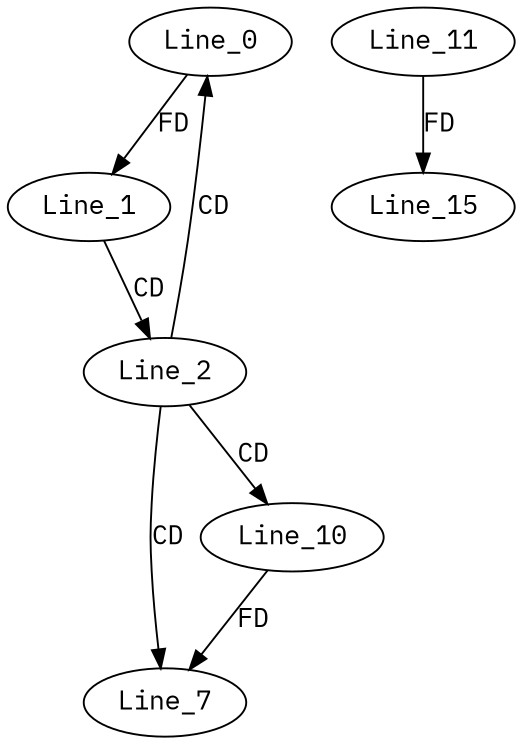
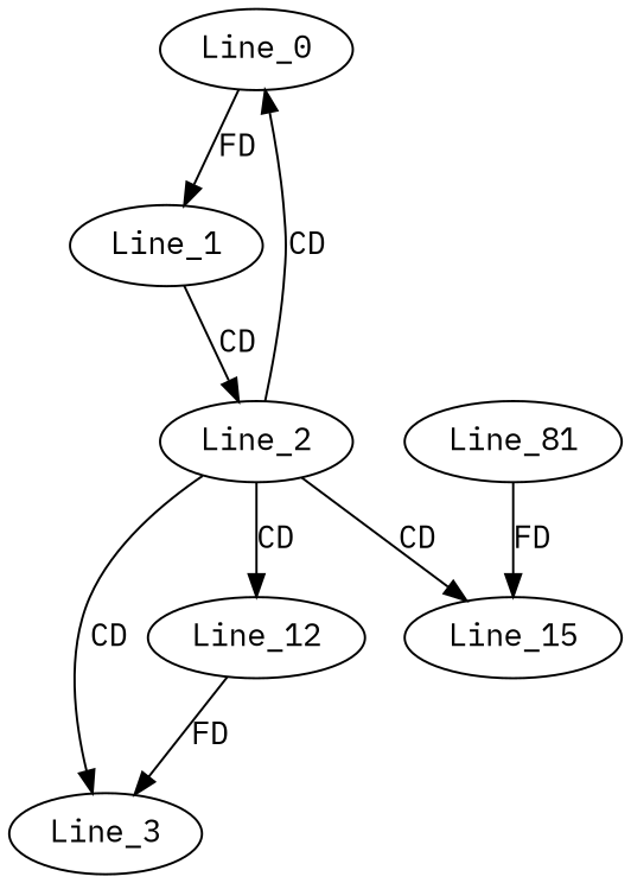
  digraph {
    fontname="IBM Plex Mono"
    node [fontname="IBM Plex Mono"]
    edge [fontname="IBM Plex Mono"]
    Line_0
    Line_1
    Line_2
-   Line_3 [label=Line_7]
-   Line_10
+   Line_3
+   Line_10 [label=Line_12]
    Line_15
-   Line_11
+   Line_11 [label=Line_81]
    Line_0 -> Line_1 [label=FD]
    Line_1 -> Line_2 [label=CD]
    Line_2 -> Line_0 [label=CD]
    Line_2 -> Line_3 [label=CD]
    Line_2 -> Line_10 [label=CD]
+   Line_2 -> Line_15 [label=CD]
    Line_10 -> Line_3 [label=FD]
    Line_11 -> Line_15 [label=FD]
  }
